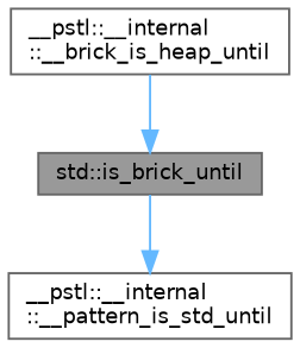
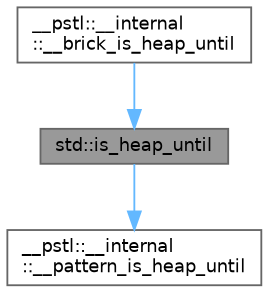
  digraph {
    rankdir=TB
    node [color=grey40 fillcolor=white fontname=Helvetica fontsize=10 shape=box style=filled]
    edge [color=steelblue1 fontname=Helvetica fontsize=10 labelfontname=Helvetica labelfontsize=10 style=solid]
-   n1 [color=gray40 fillcolor=grey60 fontcolor=black height=0.2 label="std::is_brick_until" width=0.4]
-   n2 [height=0.2 label="__pstl::__internal\l::__pattern_is_std_until" width=0.4]
+   n1 [color=gray40 fillcolor=grey60 fontcolor=black height=0.2 label="std::is_heap_until" width=0.4]
+   n2 [height=0.2 label="__pstl::__internal\l::__pattern_is_heap_until" width=0.4]
    n3 [height=0.2 label="__pstl::__internal\l::__brick_is_heap_until" width=0.4]
    n1 -> n2
    n3 -> n1
  }
